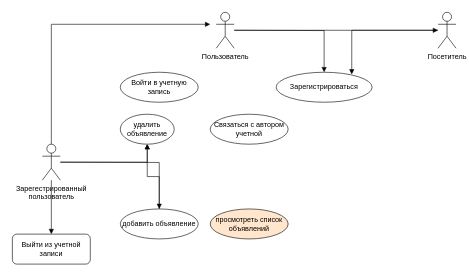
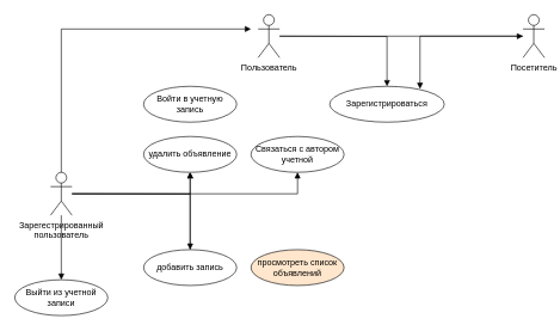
  <mxCell id="0" />
  <mxCell id="1" parent="0" />
  <mxCell id="2" value="Пользователь" style="shape=umlActor;verticalLabelPosition=bottom;verticalAlign=top;html=1;outlineConnect=0;" vertex="1" parent="1"><mxGeometry x="360" y="20" width="30" height="60" as="geometry" /></mxCell>
  <mxCell id="3" value="Зарегистрироваться" style="ellipse;whiteSpace=wrap;html=1;" vertex="1" parent="1"><mxGeometry x="460" y="120" width="160" height="50" as="geometry" /></mxCell>
  <mxCell id="4" value="Войти в учетную запись" style="ellipse;whiteSpace=wrap;html=1;" vertex="1" parent="1"><mxGeometry x="200" y="120" width="130" height="50" as="geometry" /></mxCell>
  <mxCell id="5" value="" style="endArrow=block;endFill=1;html=1;edgeStyle=orthogonalEdgeStyle;align=left;verticalAlign=top;rounded=0;" edge="1" parent="1" source="2" target="7"><mxGeometry x="-1" relative="1" as="geometry"><mxPoint x="390" y="280" as="sourcePoint" /><mxPoint x="550" y="280" as="targetPoint" /></mxGeometry></mxCell>
  <mxCell id="6" value="" style="endArrow=block;endFill=1;html=1;edgeStyle=orthogonalEdgeStyle;align=left;verticalAlign=top;rounded=0;entryX=0.5;entryY=0;entryDx=0;entryDy=0;" edge="1" parent="1" target="3"><mxGeometry x="-1" relative="1" as="geometry"><mxPoint x="390" y="50" as="sourcePoint" /><mxPoint x="275" y="130" as="targetPoint" /></mxGeometry></mxCell>
  <mxCell id="7" value="Посетитель" style="shape=umlActor;verticalLabelPosition=bottom;verticalAlign=top;html=1;outlineConnect=0;" vertex="1" parent="1"><mxGeometry x="730" y="20" width="30" height="60" as="geometry" /></mxCell>
  <mxCell id="8" value="" style="endArrow=block;endFill=1;html=1;edgeStyle=orthogonalEdgeStyle;align=left;verticalAlign=top;rounded=0;entryX=0.788;entryY=0.072;entryDx=0;entryDy=0;entryPerimeter=0;" edge="1" parent="1" source="7" target="3"><mxGeometry x="-1" relative="1" as="geometry"><mxPoint x="400" y="60" as="sourcePoint" /><mxPoint x="535" y="130" as="targetPoint" /></mxGeometry></mxCell>
  <mxCell id="9" value="Зарегестрированный&lt;br&gt;пользователь" style="shape=umlActor;verticalLabelPosition=bottom;verticalAlign=top;html=1;outlineConnect=0;" vertex="1" parent="1"><mxGeometry x="70" y="240" width="30" height="60" as="geometry" /></mxCell>
  <mxCell id="10" value="" style="endArrow=block;endFill=1;html=1;edgeStyle=orthogonalEdgeStyle;align=left;verticalAlign=top;rounded=0;exitX=0.5;exitY=0;exitDx=0;exitDy=0;exitPerimeter=0;" edge="1" parent="1" source="9"><mxGeometry x="-1" relative="1" as="geometry"><mxPoint x="155" y="40" as="sourcePoint" /><mxPoint x="350" y="40" as="targetPoint" /><Array as="points"><mxPoint x="85" y="40" /></Array></mxGeometry></mxCell>
- <mxCell id="11" value="Выйти из учетной&lt;br&gt;записи" style="whiteSpace=wrap;html=1;rounded=1;" vertex="1" parent="1"><mxGeometry x="20" y="390" width="130" height="50" as="geometry" /></mxCell>
+ <mxCell id="11" value="Выйти из учетной&lt;br&gt;записи" style="ellipse;whiteSpace=wrap;html=1;" vertex="1" parent="1"><mxGeometry x="20" y="390" width="130" height="50" as="geometry" /></mxCell>
  <mxCell id="12" value="" style="endArrow=block;endFill=1;html=1;edgeStyle=orthogonalEdgeStyle;align=left;verticalAlign=top;rounded=0;entryX=0.5;entryY=0;entryDx=0;entryDy=0;" edge="1" parent="1" source="9" target="11"><mxGeometry x="-1" relative="1" as="geometry"><mxPoint x="275" y="330" as="sourcePoint" /><mxPoint x="180" y="400" as="targetPoint" /></mxGeometry></mxCell>
  <mxCell id="13" value="" style="edgeStyle=orthogonalEdgeStyle;rounded=0;orthogonalLoop=1;jettySize=auto;html=1;" edge="1" parent="1" source="14" target="16"><mxGeometry relative="1" as="geometry" /></mxCell>
- <mxCell id="14" value="добавить объявление" style="ellipse;whiteSpace=wrap;html=1;" vertex="1" parent="1"><mxGeometry x="200" y="348" width="130" height="50" as="geometry" /></mxCell>
+ <mxCell id="14" value="добавить запись" style="ellipse;whiteSpace=wrap;html=1;" vertex="1" parent="1"><mxGeometry x="200" y="348" width="130" height="50" as="geometry" /></mxCell>
  <mxCell id="15" value="Связаться с автором&lt;br&gt;учетной" style="ellipse;whiteSpace=wrap;html=1;" vertex="1" parent="1"><mxGeometry x="350" y="190" width="130" height="50" as="geometry" /></mxCell>
- <mxCell id="16" value="удалить объявление" style="ellipse;whiteSpace=wrap;html=1;" vertex="1" parent="1"><mxGeometry x="200" y="190" width="90" height="50" as="geometry" /></mxCell>
+ <mxCell id="16" value="удалить объявление" style="ellipse;whiteSpace=wrap;html=1;" vertex="1" parent="1"><mxGeometry x="200" y="190" width="130" height="50" as="geometry" /></mxCell>
  <mxCell id="17" value="" style="endArrow=block;endFill=1;html=1;edgeStyle=orthogonalEdgeStyle;align=left;verticalAlign=top;rounded=0;entryX=0.5;entryY=1;entryDx=0;entryDy=0;" edge="1" parent="1" source="9" target="16"><mxGeometry x="-1" relative="1" as="geometry"><mxPoint x="540" y="460" as="sourcePoint" /><mxPoint x="805" y="260" as="targetPoint" /><Array as="points" /></mxGeometry></mxCell>
+ <mxCell id="18" value="" style="endArrow=block;endFill=1;html=1;edgeStyle=orthogonalEdgeStyle;align=left;verticalAlign=top;rounded=0;entryX=0.5;entryY=1;entryDx=0;entryDy=0;" edge="1" parent="1" source="9" target="15"><mxGeometry x="-1" relative="1" as="geometry"><mxPoint x="110" y="280" as="sourcePoint" /><mxPoint x="275" y="250" as="targetPoint" /><Array as="points" /></mxGeometry></mxCell>
  <mxCell id="19" value="" style="endArrow=block;endFill=1;html=1;edgeStyle=orthogonalEdgeStyle;align=left;verticalAlign=top;rounded=0;entryX=0.5;entryY=0;entryDx=0;entryDy=0;" edge="1" parent="1" target="14"><mxGeometry x="-1" relative="1" as="geometry"><mxPoint x="100" y="270" as="sourcePoint" /><mxPoint x="285" y="260" as="targetPoint" /><Array as="points" /></mxGeometry></mxCell>
  <mxCell id="20" value="просмотреть список&lt;br&gt;объявлений" style="ellipse;whiteSpace=wrap;html=1;fillColor=#ffe6cc;" vertex="1" parent="1"><mxGeometry x="350" y="348" width="130" height="50" as="geometry" /></mxCell>
